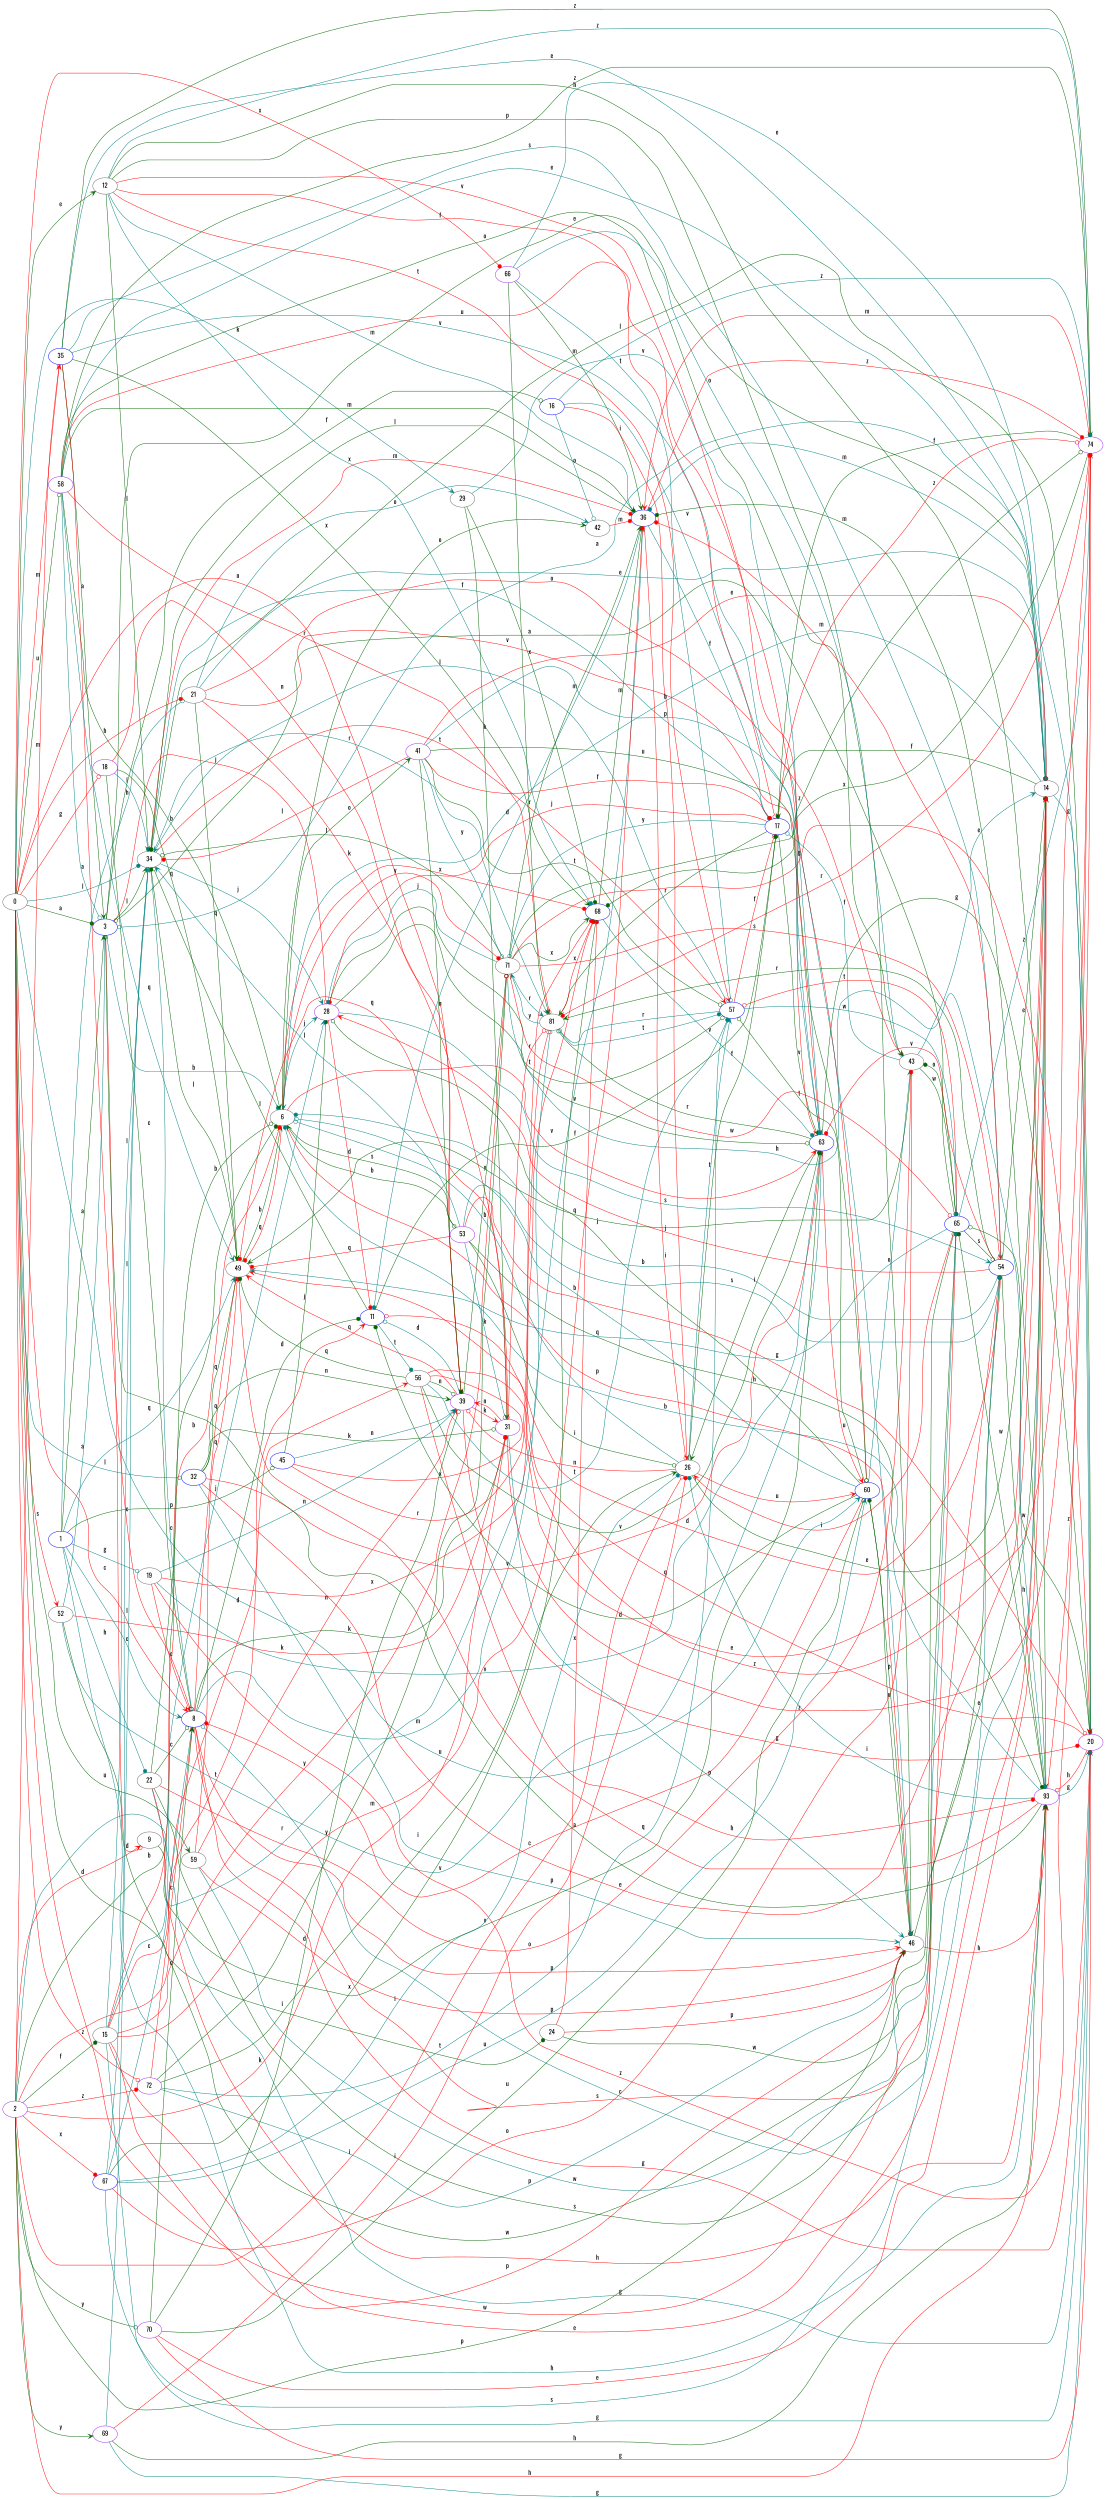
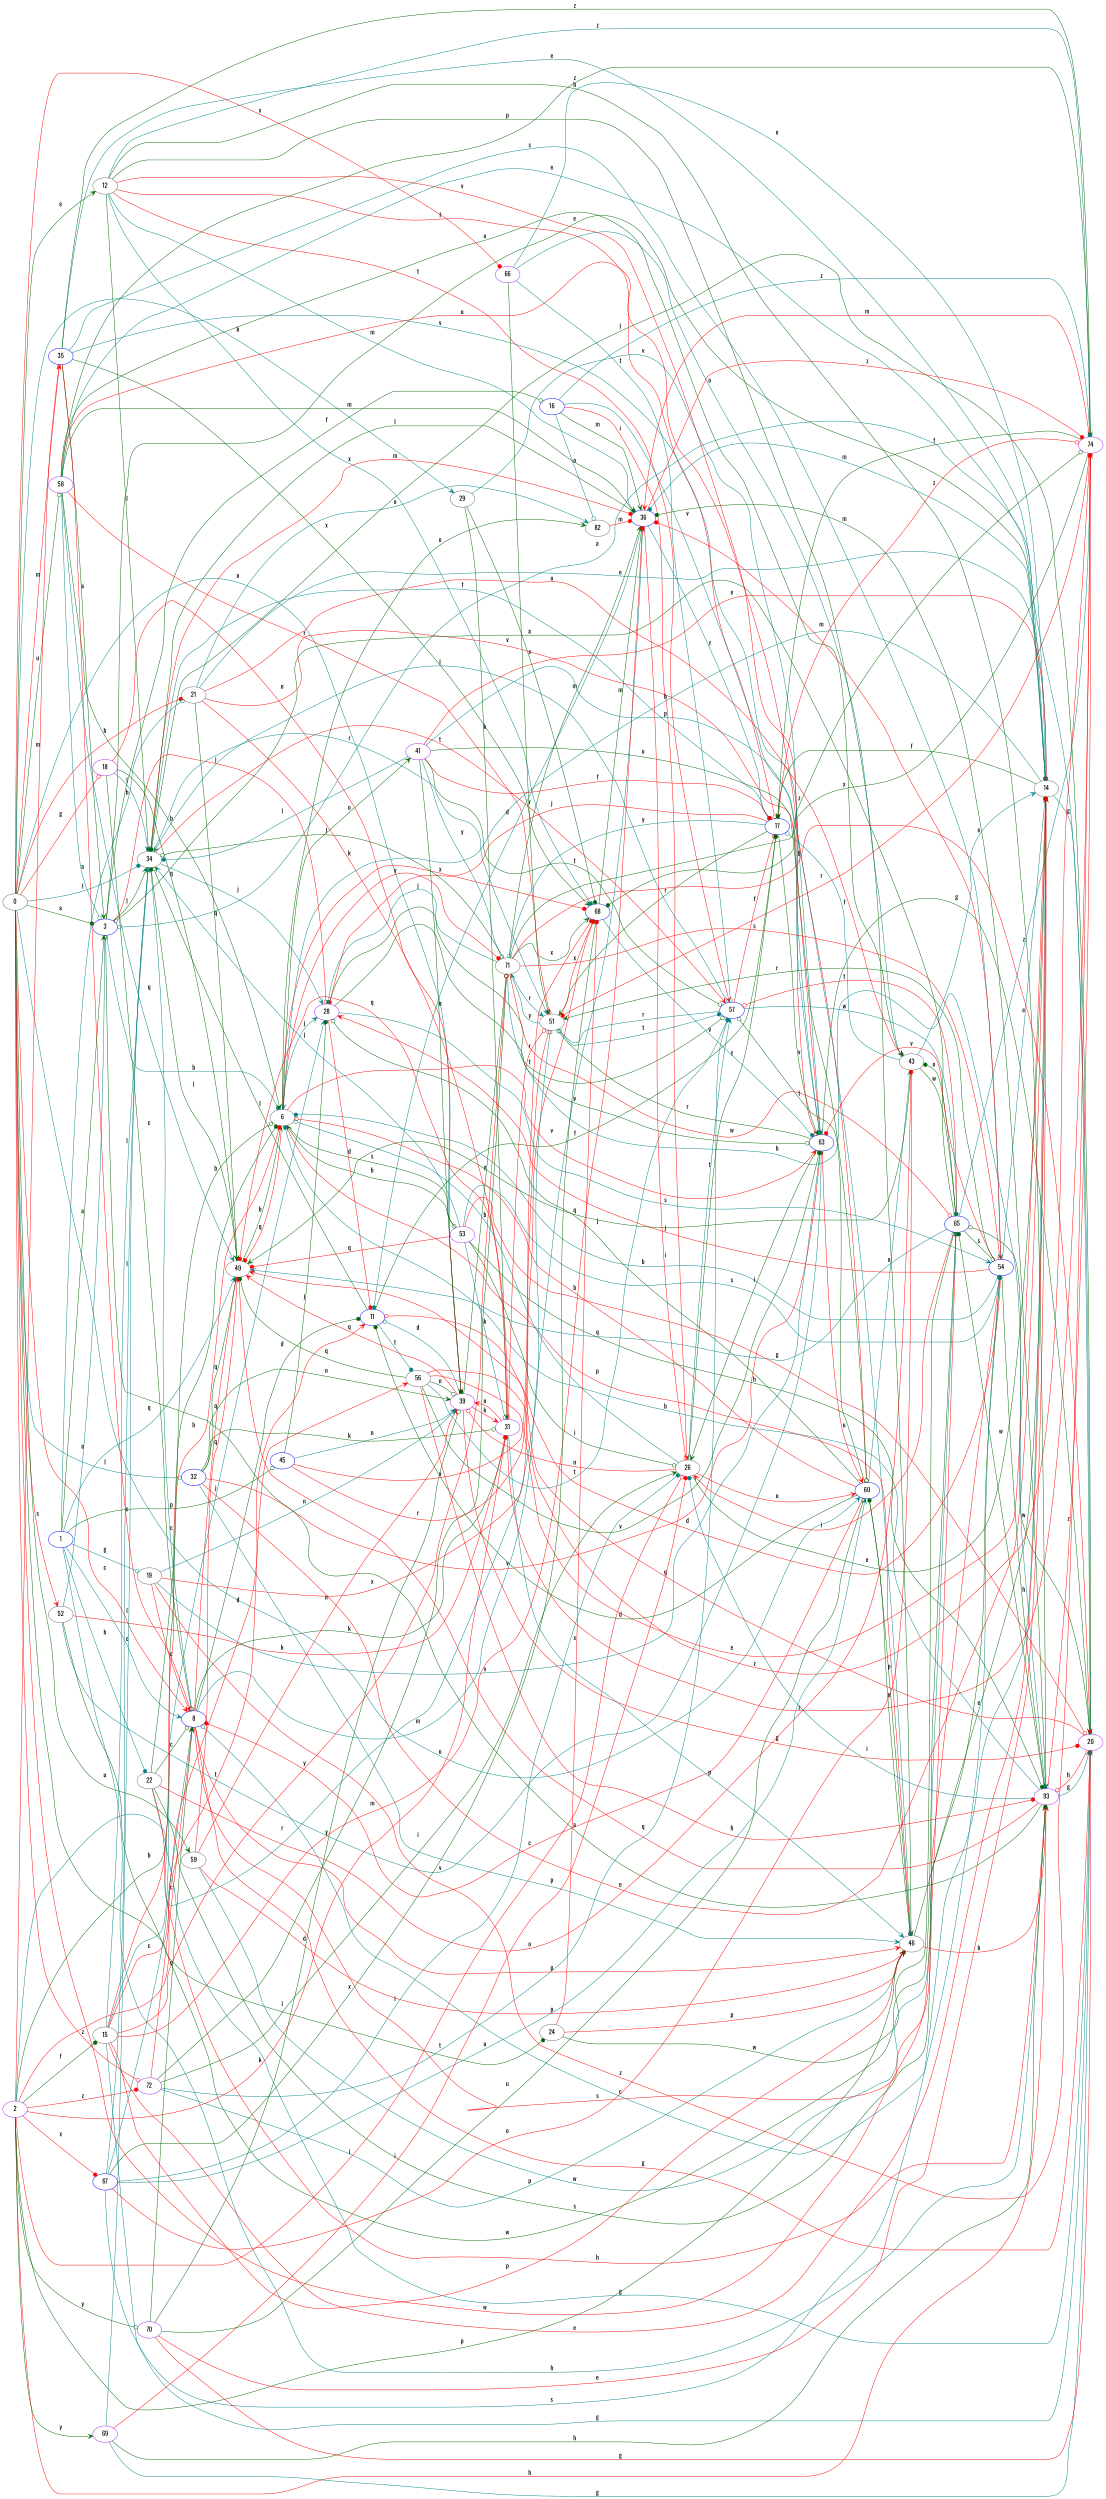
  strict digraph {
    fontname=Oswald
    rankdir=LR
    node [color=gray40 fontname=Oswald]
    edge [arrowhead=odot color=red fontname=Oswald]
    3 [color=blue]
    0
    8 [color=blue]
    12
    18 [color=purple]
    21
    24
    29
    32 [color=blue]
    34
    35 [color=blue]
    39 [color=purple]
    52
    58 [color=purple]
    59
    60 [color=blue]
    65 [color=blue]
    66 [color=purple]
    72 [color=purple]
    6
-   9
    14
    16 [color=blue]
    28 [color=purple]
    49
    31 [color=purple]
    46
    11 [color=blue]
    20 [color=purple]
    36 [color=blue]
    54 [color=blue]
    n32 [color=purple label=93]
    63 [color=blue]
    68 [color=blue]
    17 [color=blue]
    57 [color=blue]
    74 [color=purple]
-   42
+   42 [label=82]
    43
-   51 [label=81]
+   51
    71
    26
    1 [color=blue]
    19
    22
    45 [color=blue]
    2 [color=purple]
    15
    56
    67 [color=blue]
    69 [color=purple]
    70 [color=purple]
    41 [color=purple]
    53 [color=purple]
    3 -> 34 [arrowhead=vee color=darkgreen label=l]
    3 -> 6 [arrowhead=dot color=teal label=b]
-   3 -> 9 [label=d]
    3 -> 14 [arrowhead=dot color=darkgreen label=e]
    3 -> 16 [color=darkgreen label=f]
    3 -> 28 [label=j]
    0 -> 3 [arrowhead=dot color=darkgreen label=a]
    0 -> 8 [arrowhead=vee label=c]
    0 -> 12 [arrowhead=vee color=darkgreen label=e]
    0 -> 18 [label=g]
    0 -> 21 [arrowhead=dot label=h]
    0 -> 24 [arrowhead=dot color=darkgreen label=i]
    0 -> 29 [arrowhead=vee color=teal label=k]
    0 -> 32 [color=teal label=l]
    0 -> 34 [arrowhead=dot color=teal label=l]
    0 -> 35 [arrowhead=vee label=m]
-   0 -> 39 [arrowhead=dot label=n]
+   0 -> 39 [arrowhead=dot color=teal label=n]
    0 -> 52 [arrowhead=vee label=s]
    0 -> 58 [color=darkgreen label=u]
    0 -> 59 [arrowhead=vee color=darkgreen label=u]
    0 -> 60 [arrowhead=vee color=teal label=u]
    0 -> 65 [label=w]
    0 -> 66 [arrowhead=dot label=x]
    0 -> 72 [label=z]
    8 -> 49 [arrowhead=vee label=q]
    8 -> 31 [color=darkgreen label=k]
    8 -> 46 [arrowhead=vee label=p]
    8 -> 11 [arrowhead=dot color=darkgreen label=d]
    8 -> 20 [label=g]
    8 -> 36 [arrowhead=vee color=teal label=m]
    8 -> 54 [arrowhead=dot label=s]
    12 -> 34 [arrowhead=dot color=darkgreen label=l]
    12 -> 46 [arrowhead=vee color=darkgreen label=p]
    12 -> 36 [arrowhead=dot color=teal label=m]
    12 -> n32 [arrowhead=vee color=darkgreen label=h]
    12 -> 63 [label=v]
    12 -> 68 [arrowhead=dot color=teal label=x]
    12 -> 17 [label=f]
    12 -> 57 [arrowhead=vee label=t]
    12 -> 74 [color=teal label=z]
    18 -> 8 [color=darkgreen label=c]
    18 -> 34 [arrowhead=vee color=teal label=l]
    18 -> 39 [arrowhead=vee label=n]
    18 -> 49 [arrowhead=vee color=darkgreen label=q]
    21 -> 14 [color=teal label=e]
    21 -> 49 [arrowhead=vee color=darkgreen label=q]
    21 -> 31 [label=k]
    21 -> 63 [label=v]
    21 -> 42 [arrowhead=vee color=teal label=o]
    21 -> 43 [arrowhead=vee label=o]
    24 -> 65 [color=darkgreen label=w]
    24 -> 46 [arrowhead=vee label=p]
    24 -> 68 [arrowhead=dot label=x]
    29 -> 31 [arrowhead=vee color=darkgreen label=k]
    29 -> 63 [arrowhead=vee color=teal label=v]
    29 -> 68 [arrowhead=dot color=darkgreen label=x]
    32 -> 39 [arrowhead=vee color=darkgreen label=n]
    32 -> 14 [label=e]
    32 -> 49 [color=darkgreen label=q]
    32 -> 31 [color=darkgreen label=k]
    32 -> 46 [arrowhead=vee color=teal label=p]
    32 -> 63 [arrowhead=dot label=v]
    34 -> 8 [color=teal label=c]
    34 -> 28 [arrowhead=vee color=teal label=j]
    34 -> 36 [arrowhead=dot label=m]
    34 -> 17 [arrowhead=dot color=teal label=f]
    34 -> 57 [arrowhead=vee label=t]
    34 -> 51 [arrowhead=vee color=teal label=r]
    35 -> 3 [arrowhead=vee color=darkgreen label=a]
    35 -> 8 [label=c]
    35 -> 14 [arrowhead=dot color=teal label=e]
    35 -> 54 [arrowhead=vee color=teal label=s]
    35 -> 63 [arrowhead=dot color=teal label=v]
    35 -> 68 [arrowhead=vee color=darkgreen label=x]
    35 -> 74 [color=darkgreen label=z]
    39 -> 49 [arrowhead=vee label=q]
    39 -> 31 [arrowhead=vee label=k]
    39 -> 11 [color=teal label=d]
    39 -> 20 [arrowhead=dot label=g]
    39 -> 71 [color=darkgreen label=y]
    52 -> 3 [color=teal label=a]
    52 -> 65 [color=darkgreen label=w]
    52 -> 31 [label=k]
    52 -> 63 [arrowhead=dot color=teal label=v]
    58 -> 3 [color=teal label=a]
    58 -> 60 [label=u]
    58 -> 6 [arrowhead=vee color=darkgreen label=b]
    58 -> 14 [color=teal label=e]
    58 -> 49 [arrowhead=vee color=teal label=q]
    58 -> 36 [arrowhead=vee color=darkgreen label=m]
    58 -> 74 [arrowhead=vee color=darkgreen label=z]
    58 -> 43 [arrowhead=vee color=darkgreen label=o]
    58 -> 51 [label=r]
    59 -> 39 [arrowhead=vee label=n]
    59 -> 65 [arrowhead=dot color=teal label=w]
    59 -> 49 [arrowhead=vee label=q]
    59 -> 46 [arrowhead=vee label=p]
    60 -> 8 [arrowhead=dot label=c]
-   60 -> 6 [color=teal label=b]
+   60 -> 6 [label=b]
    60 -> 28 [color=darkgreen label=j]
    60 -> 46 [arrowhead=dot color=darkgreen label=p]
    60 -> 11 [arrowhead=dot color=darkgreen label=d]
    60 -> 57 [color=darkgreen label=t]
    60 -> 43 [arrowhead=vee color=teal label=o]
    65 -> 3 [color=darkgreen label=a]
    65 -> 49 [arrowhead=vee color=teal label=q]
    65 -> 54 [color=darkgreen label=s]
    65 -> 57 [label=t]
    65 -> 74 [arrowhead=dot color=teal label=z]
    65 -> 43 [arrowhead=dot color=darkgreen label=o]
    65 -> 26 [arrowhead=vee label=i]
    66 -> 14 [color=teal label=e]
    66 -> 57 [color=teal label=t]
    66 -> 43 [color=teal label=o]
    66 -> 51 [arrowhead=vee color=darkgreen label=r]
    72 -> 8 [label=c]
    72 -> 46 [color=teal label=p]
    72 -> 57 [color=teal label=t]
    72 -> 71 [color=darkgreen label=y]
    72 -> 26 [arrowhead=vee color=darkgreen label=i]
    6 -> 28 [arrowhead=vee color=teal label=j]
    6 -> 49 [arrowhead=dot label=q]
    6 -> 46 [arrowhead=dot label=p]
    6 -> 63 [arrowhead=vee label=v]
    6 -> 68 [arrowhead=dot label=x]
    6 -> 42 [arrowhead=vee color=darkgreen label=o]
    6 -> 71 [arrowhead=dot label=y]
    6 -> 41 [arrowhead=vee color=darkgreen label=o]
    6 -> 53 [color=darkgreen label=s]
-   9 -> 63 [arrowhead=vee color=darkgreen label=v]
    14 -> 8 [color=teal label=c]
    14 -> 6 [arrowhead=vee color=teal label=b]
    14 -> 20 [arrowhead=dot color=teal label=g]
    14 -> 36 [arrowhead=dot color=teal label=m]
    14 -> 17 [arrowhead=dot color=darkgreen label=f]
-   66 -> 36 [arrowhead=vee color=darkgreen label=m]
+   16 -> 36 [arrowhead=vee color=darkgreen label=m]
    16 -> 63 [arrowhead=dot color=teal label=v]
    16 -> 74 [arrowhead=dot color=teal label=z]
    16 -> 42 [color=teal label=o]
    16 -> 26 [arrowhead=vee label=i]
    28 -> 11 [arrowhead=dot label=d]
    28 -> 54 [arrowhead=vee color=teal label=s]
    28 -> 63 [color=darkgreen label=v]
    28 -> 57 [color=darkgreen label=t]
    49 -> 34 [arrowhead=dot color=darkgreen label=l]
    49 -> 6 [arrowhead=vee color=darkgreen label=b]
    31 -> 39 [arrowhead=vee label=n]
    31 -> 49 [arrowhead=dot label=q]
    31 -> 46 [arrowhead=vee color=teal label=p]
    31 -> 74 [arrowhead=dot label=z]
    31 -> 51 [label=r]
    46 -> 60 [arrowhead=dot color=darkgreen label=u]
    46 -> 14 [arrowhead=vee color=darkgreen label=e]
    46 -> n32 [arrowhead=vee label=h]
    11 -> 34 [color=darkgreen label=l]
    11 -> 17 [arrowhead=dot color=darkgreen label=f]
    11 -> 56 [arrowhead=dot color=teal label=t]
    20 -> 3 [color=teal label=a]
    20 -> 34 [arrowhead=dot color=darkgreen label=l]
    20 -> 65 [color=darkgreen label=w]
    20 -> 49 [arrowhead=vee label=q]
    20 -> n32 [label=h]
    36 -> 34 [color=darkgreen label=l]
    36 -> 11 [arrowhead=dot color=teal label=d]
    36 -> 17 [color=teal label=f]
    36 -> 74 [arrowhead=dot label=z]
    36 -> 26 [label=i]
    54 -> 6 [arrowhead=dot color=teal label=b]
-   54 -> 14 [arrowhead=dot color=darkgreen label=e]
+   54 -> 14 [arrowhead=dot color=teal label=e]
    54 -> 28 [arrowhead=vee label=j]
    54 -> 11 [label=d]
    54 -> 36 [arrowhead=dot label=m]
    54 -> n32 [color=darkgreen label=h]
    54 -> 63 [arrowhead=dot label=v]
    54 -> 51 [arrowhead=vee color=darkgreen label=r]
    n32 -> 3 [color=darkgreen label=a]
    n32 -> 65 [arrowhead=dot color=darkgreen label=w]
    n32 -> 6 [arrowhead=dot color=teal label=b]
    n32 -> 49 [arrowhead=dot label=q]
    n32 -> 20 [arrowhead=vee color=teal label=g]
    n32 -> 36 [arrowhead=dot color=darkgreen label=m]
    n32 -> 74 [arrowhead=vee label=z]
    n32 -> 26 [arrowhead=dot color=teal label=i]
    63 -> 60 [arrowhead=vee label=u]
    63 -> 20 [arrowhead=vee color=darkgreen label=g]
    63 -> 51 [color=darkgreen label=r]
    63 -> 26 [arrowhead=vee color=darkgreen label=i]
    68 -> 36 [arrowhead=vee color=darkgreen label=m]
    68 -> 63 [arrowhead=dot color=teal label=v]
    17 -> 28 [arrowhead=dot label=j]
    17 -> 63 [arrowhead=vee color=darkgreen label=v]
    17 -> 74 [label=z]
    17 -> 51 [arrowhead=vee color=darkgreen label=r]
    17 -> 71 [color=teal label=y]
    57 -> 34 [arrowhead=vee color=teal label=l]
    57 -> 65 [arrowhead=dot color=teal label=w]
    57 -> 17 [label=f]
    57 -> 51 [color=teal label=r]
    74 -> 36 [arrowhead=vee label=m]
    74 -> 68 [arrowhead=dot color=darkgreen label=x]
    74 -> 17 [arrowhead=vee color=darkgreen label=f]
    74 -> 51 [arrowhead=dot label=r]
    42 -> 36 [arrowhead=dot label=m]
    43 -> 65 [color=darkgreen label=w]
    43 -> 14 [arrowhead=vee color=teal label=e]
    43 -> 49 [arrowhead=vee color=darkgreen label=q]
    43 -> 17 [color=teal label=f]
    51 -> 68 [arrowhead=dot label=x]
    51 -> 57 [arrowhead=dot color=teal label=t]
    51 -> 71 [arrowhead=vee color=teal label=y]
    71 -> 34 [color=darkgreen label=l]
    71 -> 65 [label=w]
    71 -> 28 [arrowhead=dot color=teal label=j]
    71 -> 20 [arrowhead=vee label=g]
    71 -> 36 [arrowhead=vee color=darkgreen label=m]
    71 -> 54 [label=s]
    71 -> n32 [arrowhead=dot color=teal label=h]
    71 -> 68 [arrowhead=vee color=darkgreen label=x]
    71 -> 74 [color=darkgreen label=z]
    71 -> 51 [arrowhead=vee color=teal label=r]
    26 -> 39 [label=n]
    26 -> 60 [arrowhead=vee label=u]
    26 -> 6 [color=teal label=b]
    26 -> 14 [arrowhead=dot color=darkgreen label=e]
    26 -> 17 [arrowhead=dot color=darkgreen label=f]
    26 -> 57 [arrowhead=vee color=teal label=t]
    1 -> 3 [arrowhead=vee color=darkgreen label=a]
    1 -> 8 [arrowhead=vee color=teal label=c]
    1 -> 21 [color=teal label=h]
    1 -> 49 [arrowhead=vee color=teal label=q]
    1 -> n32 [arrowhead=vee color=teal label=h]
    1 -> 19 [color=teal label=g]
    1 -> 22 [arrowhead=dot color=teal label=h]
    1 -> 45 [color=darkgreen label=p]
    19 -> 8 [arrowhead=vee label=c]
    19 -> 39 [arrowhead=vee color=teal label=n]
    19 -> 63 [color=teal label=v]
    19 -> 68 [arrowhead=dot label=x]
    19 -> 74 [label=z]
    22 -> 8 [color=darkgreen label=c]
    22 -> 6 [color=darkgreen label=b]
    22 -> 20 [color=teal label=g]
    22 -> 54 [color=darkgreen label=s]
    22 -> n32 [arrowhead=vee label=h]
    22 -> 43 [arrowhead=dot label=o]
    45 -> 39 [arrowhead=vee color=teal label=n]
    45 -> 28 [arrowhead=dot color=darkgreen label=j]
    45 -> 68 [arrowhead=dot label=x]
    45 -> 51 [label=r]
    2 -> 35 [label=m]
    2 -> 72 [arrowhead=dot label=z]
    2 -> 6 [arrowhead=dot color=darkgreen label=b]
-   2 -> 9 [arrowhead=vee label=d]
    2 -> 31 [arrowhead=dot label=k]
    2 -> 46 [arrowhead=vee color=darkgreen label=p]
    2 -> n32 [arrowhead=vee label=h]
    2 -> 51 [color=teal label=r]
    2 -> 26 [label=i]
    2 -> 15 [arrowhead=dot color=darkgreen label=f]
    2 -> 56 [arrowhead=vee label=t]
    2 -> 67 [arrowhead=dot label=x]
    2 -> 69 [arrowhead=vee color=darkgreen label=y]
    2 -> 70 [color=darkgreen label=y]
    15 -> 34 [color=teal label=l]
    15 -> 6 [arrowhead=dot label=b]
    15 -> 14 [label=e]
    15 -> 28 [arrowhead=vee color=teal label=j]
    15 -> 46 [label=p]
    15 -> 11 [arrowhead=vee label=d]
    15 -> 20 [arrowhead=dot color=teal label=g]
    15 -> 36 [arrowhead=dot label=m]
    15 -> 71 [label=y]
    56 -> 39 [color=darkgreen label=n]
    56 -> 14 [label=e]
    56 -> 49 [arrowhead=dot color=darkgreen label=q]
    56 -> n32 [arrowhead=dot label=h]
    56 -> 63 [arrowhead=dot color=darkgreen label=v]
    56 -> 57 [arrowhead=dot color=teal label=t]
    56 -> 74 [label=z]
    67 -> 8 [arrowhead=vee color=teal label=c]
    67 -> 34 [color=teal label=l]
    67 -> 60 [arrowhead=vee color=teal label=u]
    67 -> 54 [arrowhead=dot color=teal label=s]
    67 -> 68 [color=darkgreen label=x]
    67 -> 43 [label=o]
    67 -> 26 [arrowhead=dot color=teal label=i]
    69 -> 34 [arrowhead=vee color=teal label=l]
    69 -> 20 [arrowhead=vee color=teal label=g]
    69 -> n32 [arrowhead=dot color=darkgreen label=h]
    69 -> 26 [arrowhead=dot label=i]
    70 -> 8 [arrowhead=vee color=darkgreen label=c]
    70 -> 39 [color=darkgreen label=d]
    70 -> 60 [color=darkgreen label=u]
    70 -> 14 [arrowhead=vee label=e]
    70 -> 20 [label=g]
-   41 -> 34 [arrowhead=dot label=l]
+   41 -> 34 [arrowhead=dot color=teal label=l]
    41 -> 39 [arrowhead=dot color=darkgreen label=n]
    41 -> 60 [color=darkgreen label=u]
    41 -> 14 [label=e]
    41 -> 46 [arrowhead=dot color=teal label=p]
    41 -> 17 [arrowhead=dot label=f]
    41 -> 57 [color=darkgreen label=t]
    41 -> 71 [color=teal label=y]
    53 -> 34 [arrowhead=vee color=teal label=l]
    53 -> 6 [arrowhead=vee color=darkgreen label=b]
    53 -> 49 [arrowhead=dot label=q]
    53 -> 31 [color=teal label=k]
    53 -> 20 [label=g]
    53 -> 54 [color=teal label=s]
    53 -> n32 [arrowhead=dot color=darkgreen label=h]
    53 -> 26 [color=darkgreen label=i]
  }
